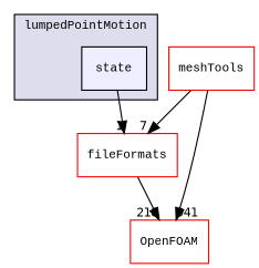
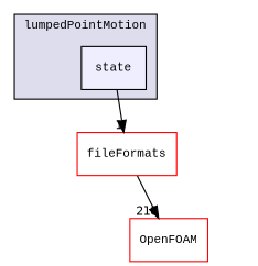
  digraph {
    compound=true
    fontname="Liberation Mono"
    node [fontname="Liberation Mono" fontsize=10 shape=box color=red]
    edge [fontname="Liberation Mono" labeldistance=1.5 labelfontname=Helvetica labelfontsize=10]
    n1 [fillcolor="#eeeeff" label=state pencolor=black style=filled color=""]
    n2 [label=fileFormats]
-   n3 [label=meshTools]
    n4 [label=OpenFOAM]
    subgraph cluster_1 {
      bgcolor="#ddddee"
      fontsize=10
      label=lumpedPointMotion
      pencolor=black
      n1
    }
    n1 -> n2 [headlabel=1]
    n2 -> n4 [headlabel=218]
-   n3 -> n2 [headlabel=7]
-   n3 -> n4 [headlabel=941]
  }
